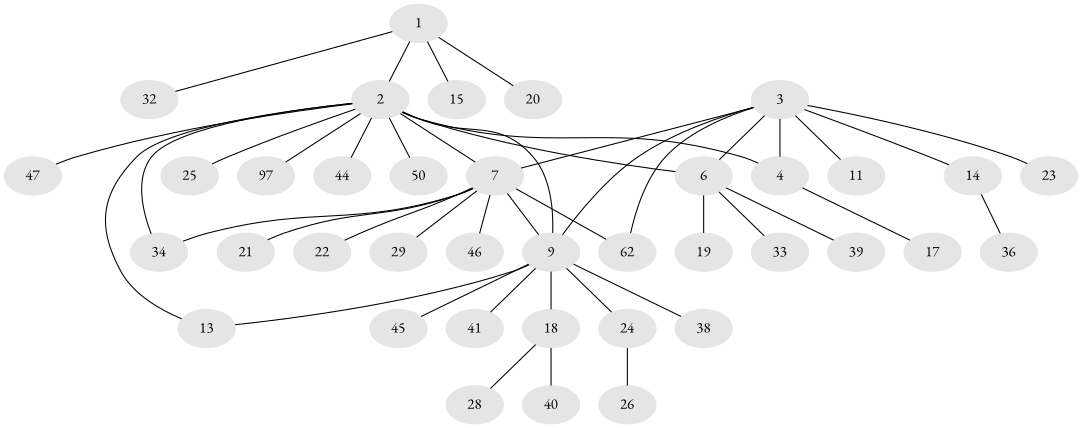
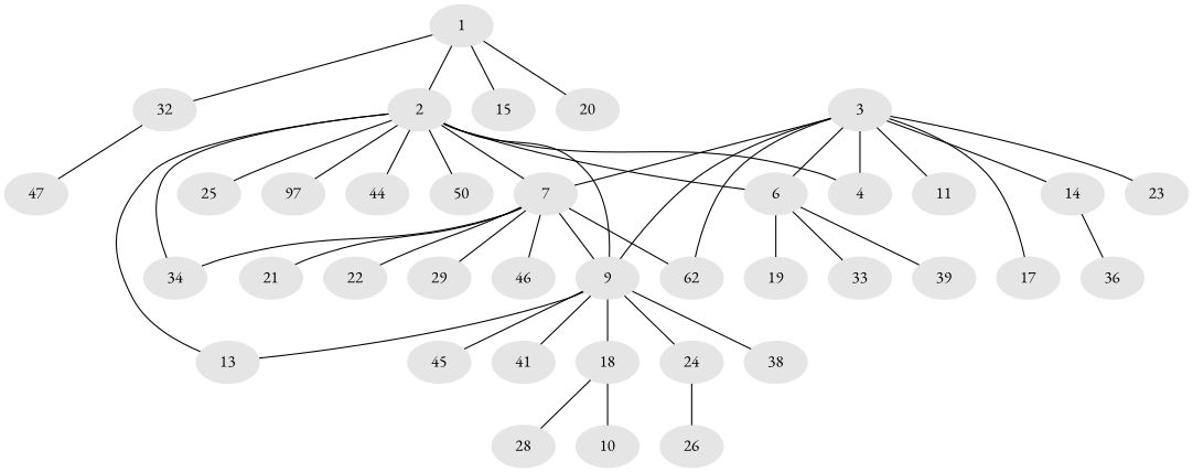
  graph {
    fontname="EB Garamond"
    node [color=gray90 fontname="EB Garamond" style=filled]
    edge [fontname="EB Garamond"]
    1 [super="+43"]
    2 [super="+5"]
    15 [super="+41"]
    20
    32
    4 [super="+35"]
    6 [super="+16"]
    7 [super="+8"]
    9 [super="+10"]
    13
    25
    34
    n13 [label=97 super="+52"]
    44
    47
    50
    19
    33
    39
    n20 [label=62]
    21
    22
    29 [super="+49"]
    46
    18 [super="+27"]
    24 [super="+30"]
    38
    45
    n29 [label=41]
    3 [super="+31"]
    11
    14
    17
    23
    36 [super="+42"]
    28
-   40
+   40 [label=10]
    26 [super="+51"]
    1 -- 2
    1 -- 15
    1 -- 20
    1 -- 32
    2 -- 4
    2 -- 6
    2 -- 7 [weight=2]
    2 -- 9 [weight=2]
    2 -- 13
    2 -- 25
    2 -- 34
    2 -- n13
    2 -- 44
-   2 -- 47
+   32 -- 47
    2 -- 50
    6 -- 19
    6 -- 33
    6 -- 39
    7 -- 9
    7 -- 34
    7 -- n20
    7 -- 21
    7 -- 22
    7 -- 29
    7 -- 46
    9 -- 13
    9 -- 18
    9 -- 24
    9 -- 38
    9 -- 45
    9 -- n29
    18 -- 28
    18 -- 40
    24 -- 26
    3 -- 4
    3 -- 6
    3 -- 7
    3 -- 9
    3 -- n20
    3 -- 11
    3 -- 14
-   4 -- 17
+   3 -- 17
    3 -- 23
    14 -- 36
  }
